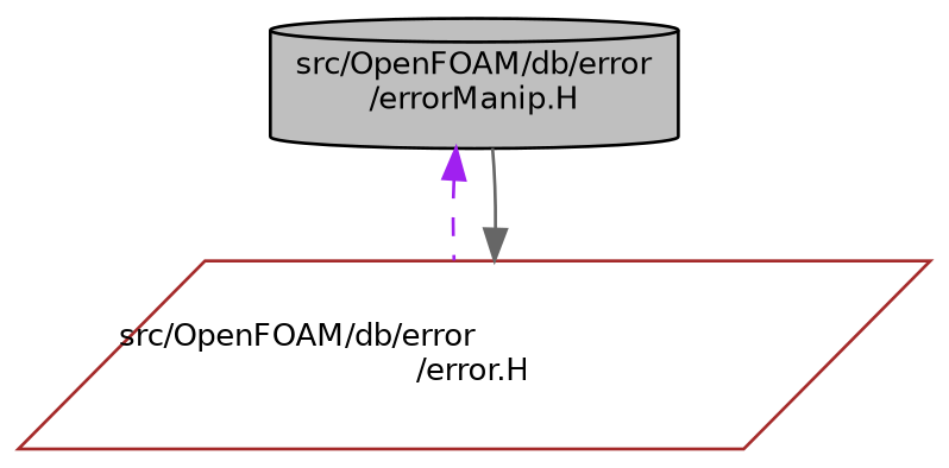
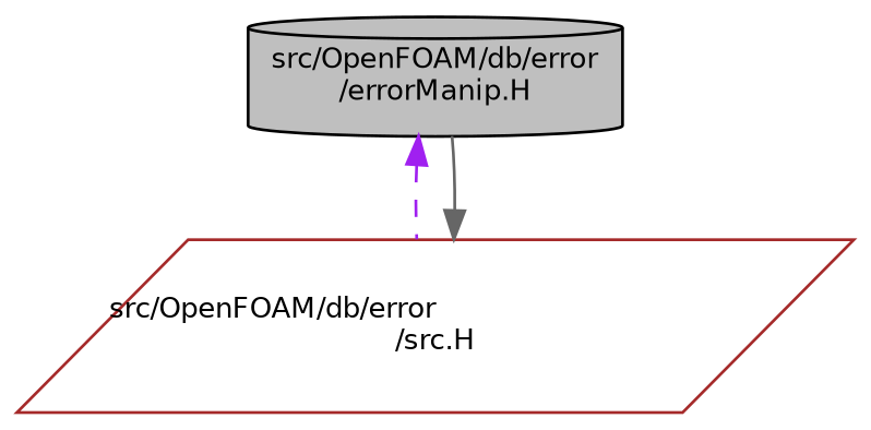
  digraph {
    fontname="DejaVu Sans"
    node [fontname="DejaVu Sans" fontsize=10]
    edge [dir=back fontname="DejaVu Sans" fontsize=10 labelfontname=Helvetica labelfontsize=10]
    n1 [color=black fillcolor=grey75 fontcolor=black height=0.2 label="src/OpenFOAM/db/error\l/errorManip.H" shape=cylinder style=filled width=0.4]
-   n2 [color=brown height=0.2 label="src/OpenFOAM/db/error\l/error.H" shape=parallelogram width=0.4]
+   n2 [color=brown height=0.2 label="src/OpenFOAM/db/error\l/src.H" shape=parallelogram width=0.4]
    n1 -> n2 [color=purple style=dashed]
    n2 -> n1 [color=gray40 style=solid]
  }
